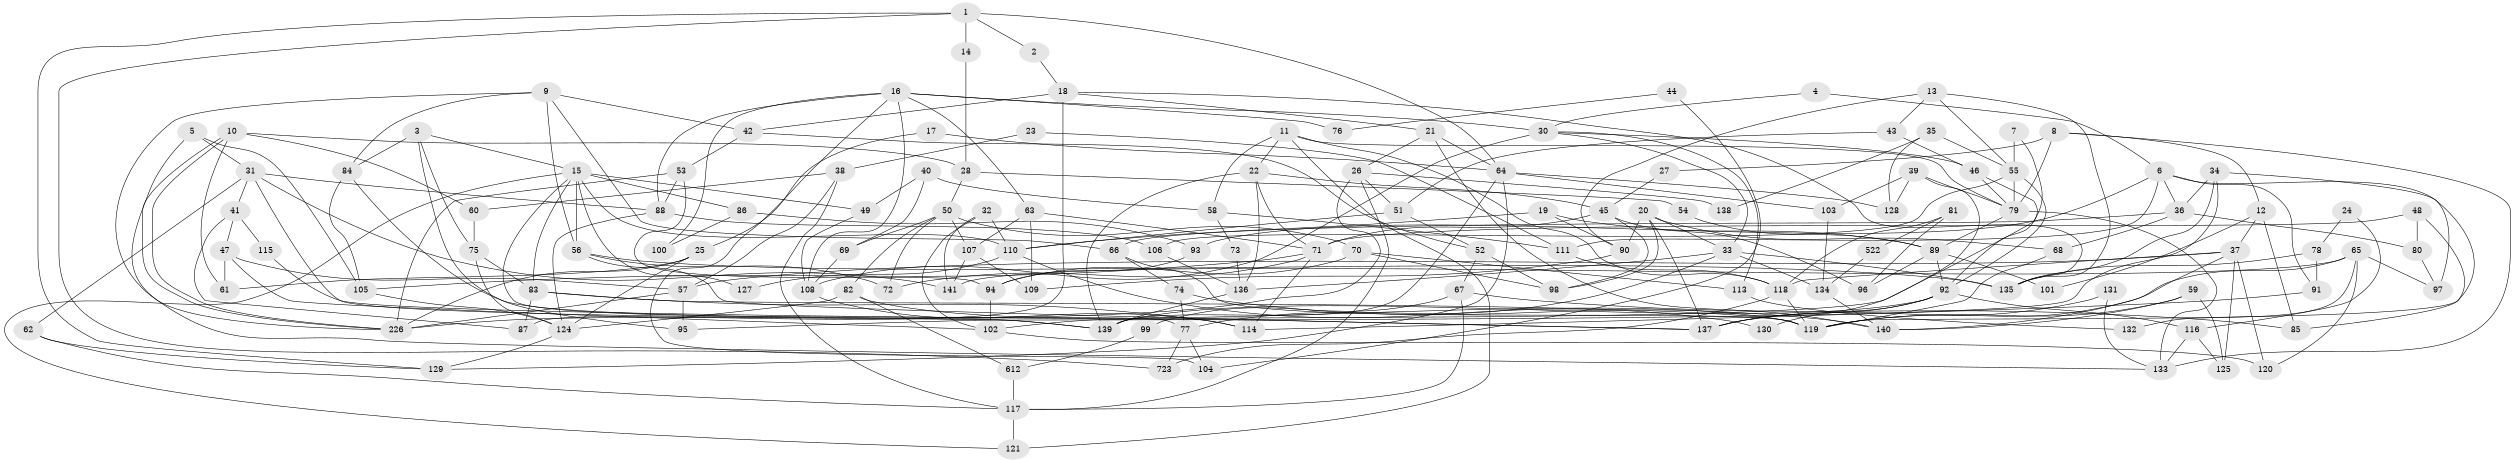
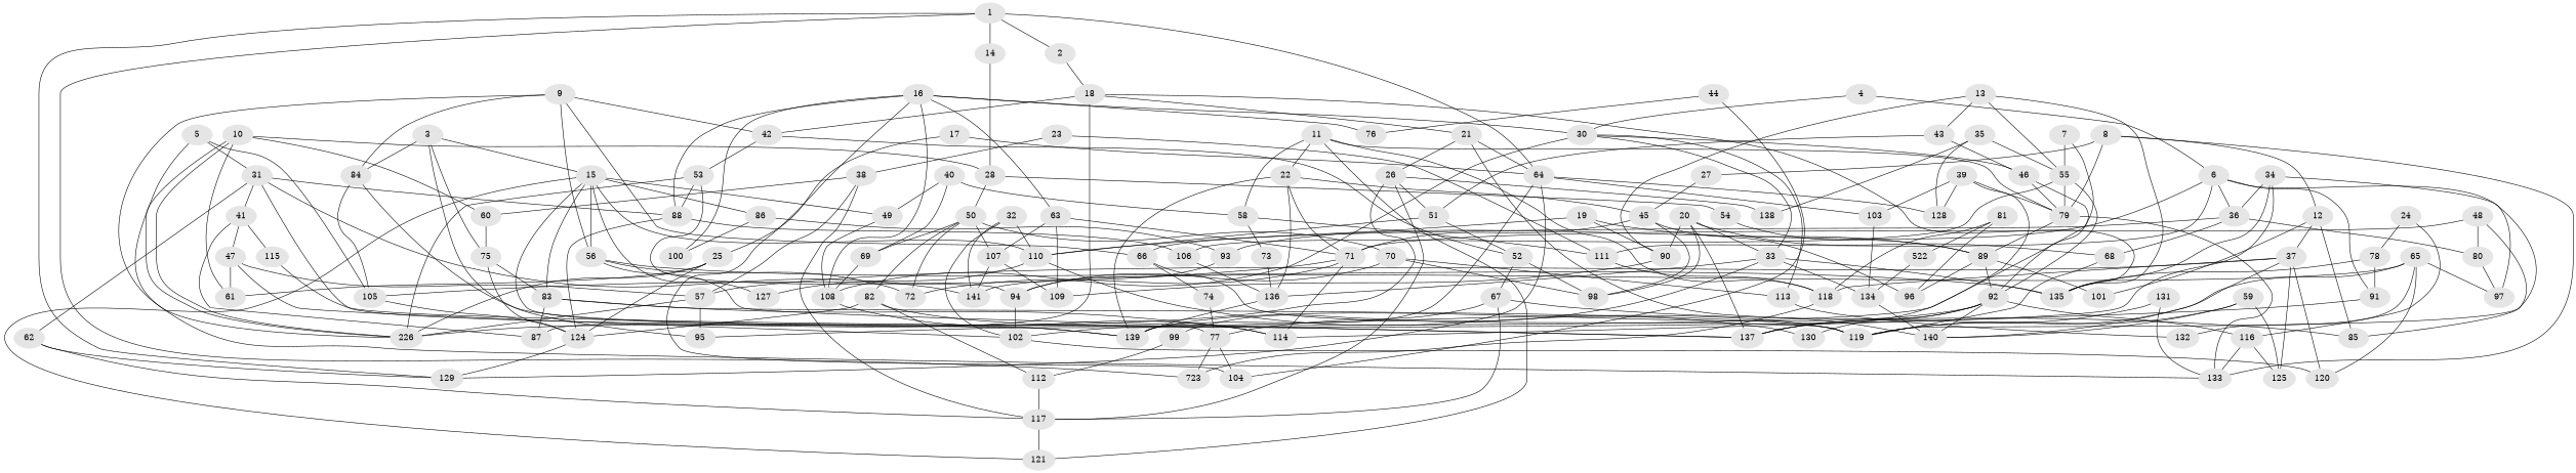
  graph {
    node [color=gray90 style=filled]
    1
    2
    14
    64
    n5 [label=723]
    129
    18
    28
    139
    128
    103
    42
    135
    21
    87
    3
    15
    75
    84
    95
    56
    121
    49
    77
    83
    86
    110
    127
    124
    105
    4
    6
    30
    36
    91
    93
    111
    119
    108
    33
    46
    113
    5
    31
    133
    88
    41
    62
    141
    66
    68
    80
    114
    94
    118
    7
    55
    102
    79
    92
    106
    120
    8
    12
    27
    37
    85
    101
    45
    89
    9
    n72 [label=226]
    52
    53
    137
    72
    74
    10
    60
    61
    50
    54
    11
    22
    58
    71
    136
    73
    140
    57
    125
    13
    43
    90
    51
    109
    104
    100
    130
    16
    63
    76
    107
    17
    25
    26
    19
    96
    20
    98
    134
    117
    138
    23
    38
    24
    78
    116
    69
    70
    82
    44
    132
    47
    115
    32
    34
    97
    35
    39
    40
    67
    48
-   112 [label=612]
+   112
    99
    59
    65
    81
    n139 [label=522]
    131
    1 -- 2
    1 -- 14
    1 -- 64
    1 -- n5
    1 -- 129
    2 -- 18
    14 -- 28
    64 -- 129
    64 -- 139
    64 -- 128
    64 -- 103
    18 -- 42
    18 -- 135
    18 -- 21
    18 -- 87
    28 -- 50
    28 -- 54
    103 -- 134
    42 -- 52
    42 -- 53
    21 -- 64
    21 -- 140
    21 -- 26
    3 -- 15
    3 -- 75
    3 -- 84
    3 -- 95
    15 -- 56
    15 -- 121
    15 -- 49
    15 -- 77
    15 -- 83
    15 -- 86
    15 -- 110
    15 -- 127
    75 -- 83
    75 -- 124
    84 -- 139
    84 -- 105
    56 -- 135
    56 -- 137
    56 -- 72
    49 -- 108
    77 -- n5
    77 -- 104
    83 -- 87
    83 -- 119
    83 -- 114
    86 -- 93
    86 -- 100
    110 -- 127
    110 -- 130
    124 -- 129
    105 -- 124
    4 -- 6
    4 -- 30
    6 -- 36
    6 -- 91
    6 -- 93
    6 -- 111
    6 -- 119
    30 -- 108
    30 -- 33
    30 -- 46
    30 -- 113
    36 -- 66
    36 -- 68
    36 -- 80
    91 -- 114
    93 -- 94
    111 -- 118
    108 -- 114
    33 -- 135
    33 -- 77
    33 -- 136
    33 -- 134
    46 -- 79
    46 -- 92
    113 -- 132
    5 -- 105
    5 -- 31
    5 -- 133
    31 -- 139
    31 -- 88
    31 -- 41
    31 -- 62
    31 -- 141
    88 -- 124
    88 -- 106
    41 -- 87
    41 -- 47
    41 -- 115
    62 -- 129
    62 -- 117
    66 -- 119
    66 -- 74
    68 -- 119
    80 -- 97
    94 -- 102
    118 -- n5
-   118 -- 119
    7 -- 55
    7 -- 102
    55 -- 79
    55 -- 92
    55 -- 106
    102 -- 120
    79 -- 133
    79 -- 89
    92 -- 139
    92 -- 137
-   74 -- 140
+   92 -- 140
    92 -- 130
    92 -- 116
    106 -- 136
    8 -- 133
    8 -- 79
    8 -- 12
    8 -- 27
    12 -- 37
    12 -- 85
    12 -- 101
    27 -- 45
    37 -- 118
    37 -- 120
    37 -- 140
    37 -- 57
    37 -- 125
    45 -- 71
    45 -- 96
    45 -- 98
    89 -- 92
    89 -- 101
    89 -- 96
    9 -- 42
    9 -- 84
    9 -- 56
    9 -- 66
    9 -- n72
    52 -- 98
    52 -- 67
    53 -- 88
    53 -- 94
    53 -- n72
    74 -- 77
    10 -- 28
    10 -- n72
    10 -- n72
    10 -- 60
    10 -- 61
    60 -- 75
    50 -- 72
    50 -- 107
    50 -- 69
    50 -- 70
    50 -- 82
    54 -- 89
    11 -- 121
    11 -- 118
    11 -- 79
    11 -- 22
    11 -- 58
    22 -- 139
    22 -- 45
    22 -- 71
    22 -- 136
    58 -- 111
    58 -- 73
    71 -- 105
    71 -- 114
    71 -- 72
    136 -- 139
    73 -- 136
    57 -- 95
    57 -- n72
    13 -- 135
    13 -- 55
    13 -- 43
    13 -- 90
    43 -- 46
    43 -- 51
    90 -- 109
    51 -- 110
    51 -- 52
    16 -- 30
    16 -- 108
    16 -- 88
    16 -- 104
    16 -- 100
    16 -- 63
    16 -- 76
    63 -- 71
    63 -- 109
    63 -- 107
    107 -- 141
    107 -- 109
    17 -- 64
    17 -- 25
    25 -- 124
    25 -- n72
    25 -- 61
    26 -- n72
    26 -- 51
    26 -- 117
    26 -- 138
    19 -- 110
    19 -- 89
    19 -- 90
    20 -- 33
    20 -- 68
    20 -- 137
    20 -- 90
    20 -- 98
    134 -- 140
    117 -- 121
    23 -- 111
    23 -- 38
    38 -- 60
    38 -- 57
    38 -- 117
    24 -- 78
    24 -- 116
    78 -- 135
    78 -- 91
    116 -- 133
    116 -- 125
    69 -- 108
    70 -- 113
    70 -- 94
    70 -- 98
    82 -- 124
    82 -- 119
    82 -- 112
    44 -- 104
    44 -- 76
    47 -- 102
    47 -- 61
    47 -- 57
    115 -- 137
    32 -- 110
    32 -- 141
    32 -- 102
    34 -- 135
    34 -- 95
    34 -- 36
    34 -- 97
    35 -- 128
    35 -- 55
    35 -- 138
    39 -- 128
    39 -- 103
    39 -- 79
    39 -- 137
    40 -- 49
    40 -- 58
    40 -- 69
    67 -- 85
    67 -- 117
    67 -- 99
    48 -- 80
    48 -- 85
    48 -- 71
    112 -- 117
    99 -- 112
    59 -- 119
    59 -- 140
    59 -- 125
    65 -- 119
    65 -- 141
    65 -- 120
    65 -- 132
    65 -- 97
    81 -- 118
    81 -- 96
    81 -- n139
    n139 -- 134
    131 -- 133
    131 -- 137
  }
